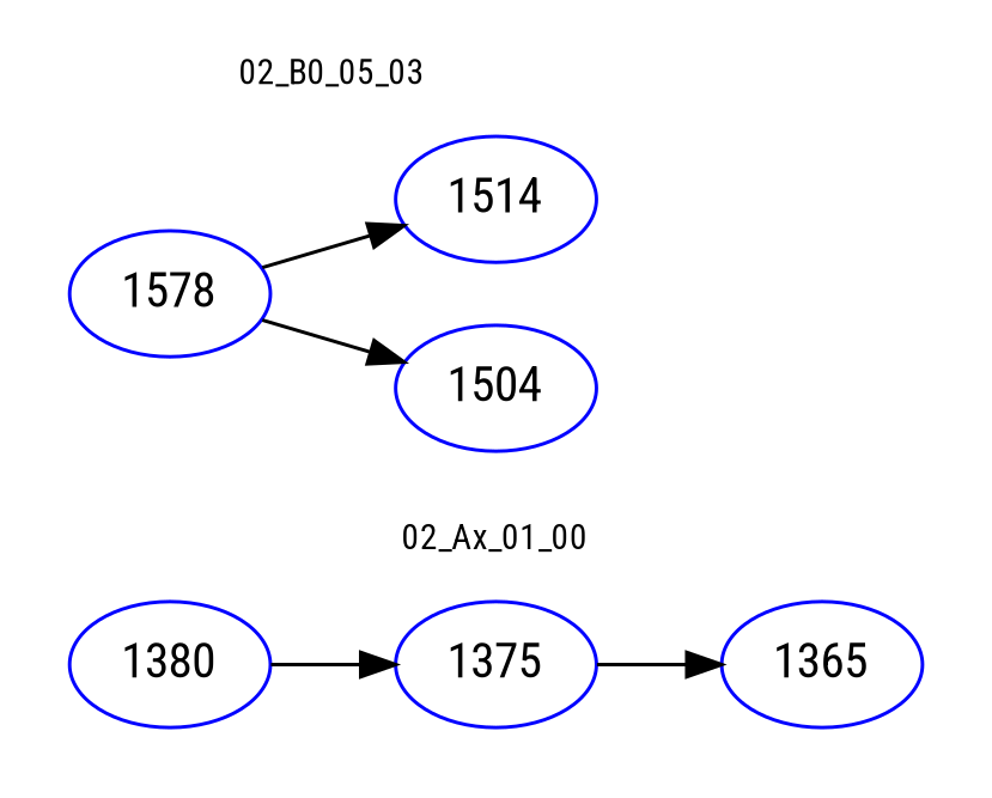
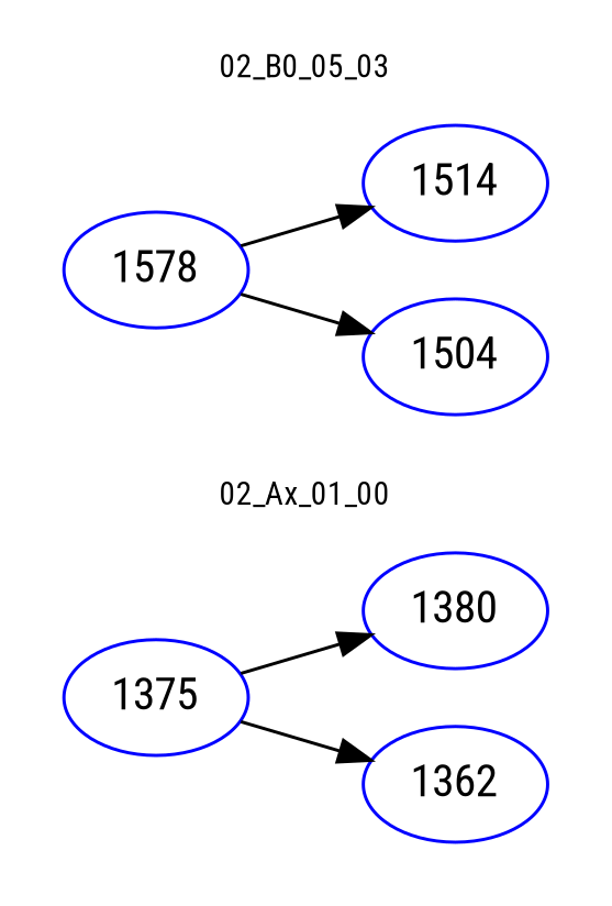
  digraph {
    fontname="Roboto Condensed"
    rankdir=LR
    node [color=blue fontname="Roboto Condensed"]
    edge [color=black fontname="Roboto Condensed"]
    n1 [label=1375]
-   n2 [label=1365]
+   n2 [label=1362]
    n3 [label=1380]
    n4 [label=1578]
    n5 [label=1504]
    n6 [label=1514]
    subgraph cluster_1 {
      color=white
      fontsize=10
      label="02_Ax_01_00"
      n1
      n2
      n3
    }
    subgraph cluster_2 {
      color=white
      fontsize=10
      label="02_B0_05_03"
      n4
      n5
      n6
    }
    n1 -> n2
-   n3 -> n1
+   n1 -> n3
    n4 -> n5
    n4 -> n6
  }
